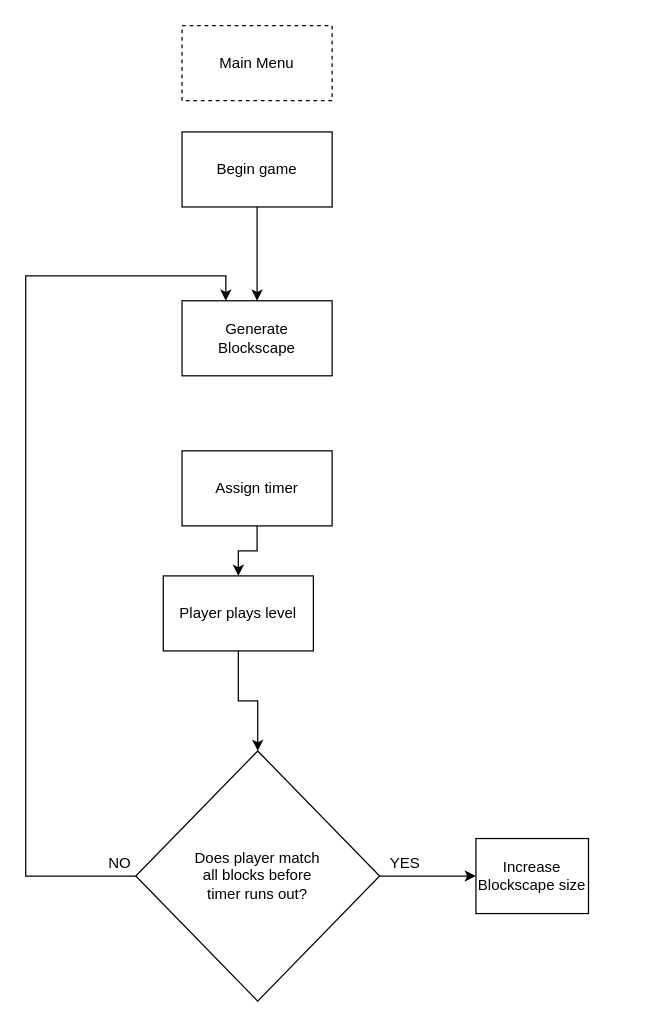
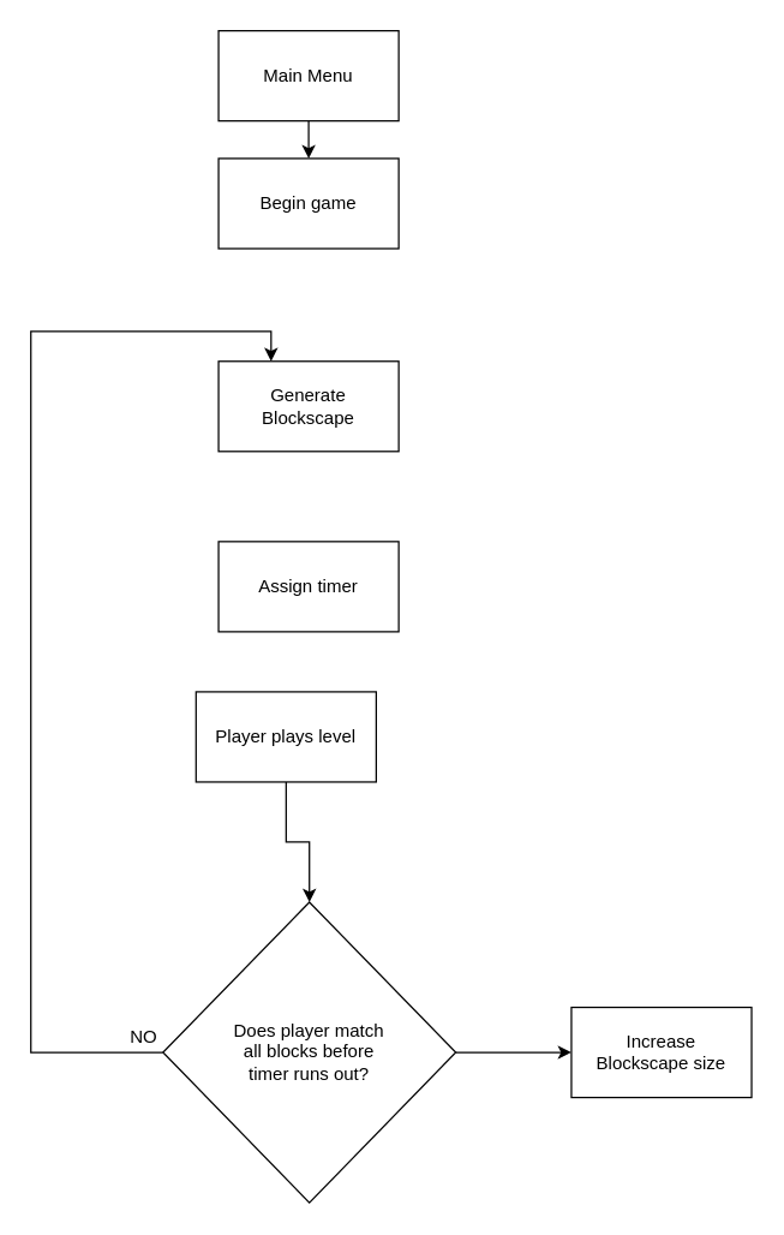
  <mxCell id="0" />
  <mxCell id="1" parent="0" />
  <mxCell id="2" value="Generate &lt;br&gt;Blockscape" style="rounded=0;whiteSpace=wrap;html=1;" vertex="1" parent="1"><mxGeometry x="145" y="240" width="120" height="60" as="geometry" /></mxCell>
- <mxCell id="3" style="edgeStyle=orthogonalEdgeStyle;rounded=0;orthogonalLoop=1;jettySize=auto;html=1;exitX=0.5;exitY=1;exitDx=0;exitDy=0;entryX=0.5;entryY=0;entryDx=0;entryDy=0;" edge="1" parent="1" source="4" target="6"><mxGeometry relative="1" as="geometry" /></mxCell>
  <mxCell id="4" value="Assign timer" style="rounded=0;whiteSpace=wrap;html=1;" vertex="1" parent="1"><mxGeometry x="145" y="360" width="120" height="60" as="geometry" /></mxCell>
  <mxCell id="5" style="edgeStyle=orthogonalEdgeStyle;rounded=0;orthogonalLoop=1;jettySize=auto;html=1;exitX=0.5;exitY=1;exitDx=0;exitDy=0;entryX=0.5;entryY=0;entryDx=0;entryDy=0;" edge="1" parent="1" source="6" target="9"><mxGeometry relative="1" as="geometry" /></mxCell>
  <mxCell id="6" value="Player plays level" style="rounded=0;whiteSpace=wrap;html=1;" vertex="1" parent="1"><mxGeometry x="130" y="460" width="120" height="60" as="geometry" /></mxCell>
  <mxCell id="7" style="edgeStyle=orthogonalEdgeStyle;rounded=0;orthogonalLoop=1;jettySize=auto;html=1;exitX=1;exitY=0.5;exitDx=0;exitDy=0;entryX=0;entryY=0.5;entryDx=0;entryDy=0;" edge="1" parent="1" source="9" target="10"><mxGeometry relative="1" as="geometry" /></mxCell>
  <mxCell id="8" style="edgeStyle=orthogonalEdgeStyle;rounded=0;orthogonalLoop=1;jettySize=auto;html=1;exitX=0;exitY=0.5;exitDx=0;exitDy=0;" edge="1" parent="1" source="9"><mxGeometry relative="1" as="geometry"><mxPoint x="180" y="240" as="targetPoint" /><Array as="points"><mxPoint x="20" y="700" /><mxPoint x="20" y="220" /><mxPoint x="180" y="220" /></Array></mxGeometry></mxCell>
  <mxCell id="9" value="Does player match &lt;br&gt;all blocks before &lt;br&gt;timer runs out?" style="rhombus;whiteSpace=wrap;html=1;" vertex="1" parent="1"><mxGeometry x="108" y="600" width="195" height="200" as="geometry" /></mxCell>
- <mxCell id="10" value="Increase &lt;br&gt;Blockscape size" style="rounded=0;whiteSpace=wrap;html=1;" vertex="1" parent="1"><mxGeometry x="380" y="670" width="90" height="60" as="geometry" /></mxCell>
+ <mxCell id="10" value="Increase &lt;br&gt;Blockscape size" style="rounded=0;whiteSpace=wrap;html=1;" vertex="1" parent="1"><mxGeometry x="380" y="670" width="120" height="60" as="geometry" /></mxCell>
  <mxCell id="11" value="NO" style="text;html=1;align=center;verticalAlign=middle;resizable=0;points=[];autosize=1;strokeColor=none;fillColor=none;" vertex="1" parent="1"><mxGeometry x="80" y="680" width="30" height="20" as="geometry" /></mxCell>
- <mxCell id="12" value="YES" style="text;html=1;align=center;verticalAlign=middle;resizable=0;points=[];autosize=1;strokeColor=none;fillColor=none;" vertex="1" parent="1"><mxGeometry x="303" y="680" width="40" height="20" as="geometry" /></mxCell>
- <mxCell id="14" value="Main Menu" style="rounded=0;whiteSpace=wrap;html=1;dashed=1;" vertex="1" parent="1"><mxGeometry x="145" y="20" width="120" height="60" as="geometry" /></mxCell>
- <mxCell id="15" style="edgeStyle=orthogonalEdgeStyle;rounded=0;orthogonalLoop=1;jettySize=auto;html=1;exitX=0.5;exitY=1;exitDx=0;exitDy=0;entryX=0.5;entryY=0;entryDx=0;entryDy=0;" edge="1" parent="1" source="16" target="2"><mxGeometry relative="1" as="geometry" /></mxCell>
+ <mxCell id="13" style="edgeStyle=orthogonalEdgeStyle;rounded=0;orthogonalLoop=1;jettySize=auto;html=1;exitX=0.5;exitY=1;exitDx=0;exitDy=0;entryX=0.5;entryY=0;entryDx=0;entryDy=0;" edge="1" parent="1" source="14" target="16"><mxGeometry relative="1" as="geometry" /></mxCell>
+ <mxCell id="14" value="Main Menu" style="rounded=0;whiteSpace=wrap;html=1;" vertex="1" parent="1"><mxGeometry x="145" y="20" width="120" height="60" as="geometry" /></mxCell>
  <mxCell id="16" value="Begin game" style="rounded=0;whiteSpace=wrap;html=1;" vertex="1" parent="1"><mxGeometry x="145" y="105" width="120" height="60" as="geometry" /></mxCell>
